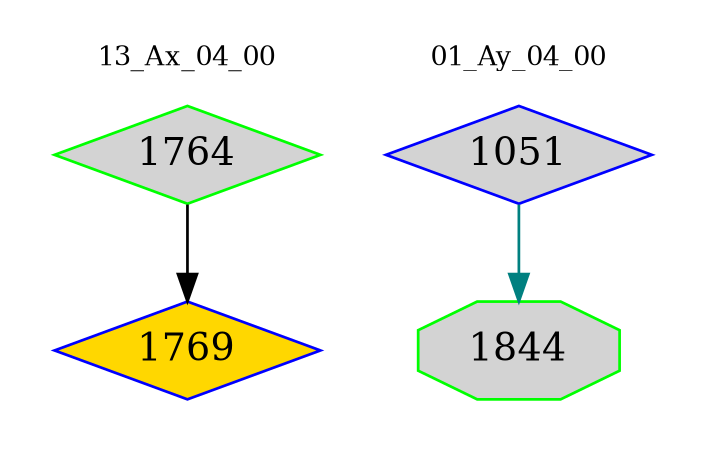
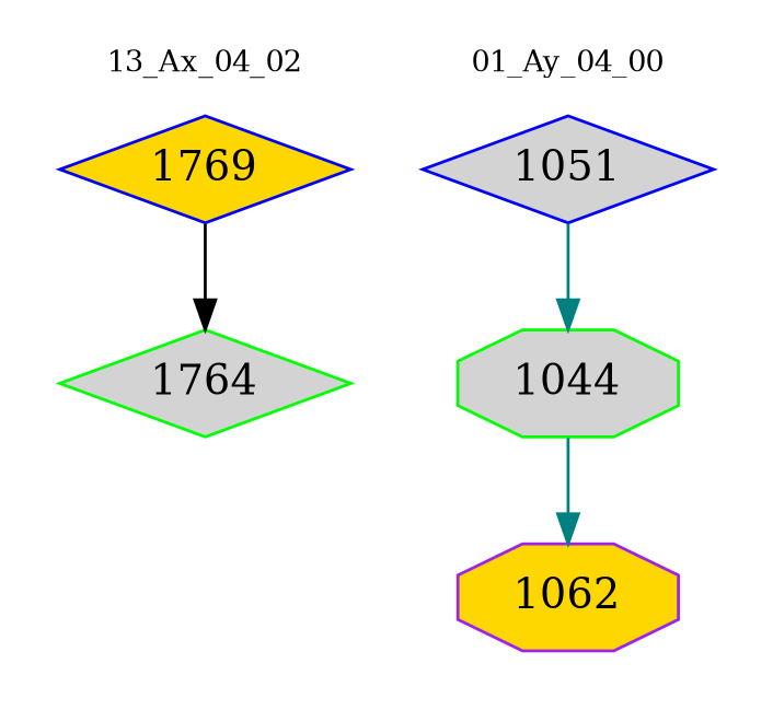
  digraph {
    node [color=green fillcolor=lightgrey shape=diamond style=filled]
    edge [color=teal]
    n1 [label=1764]
    n2 [color=blue fillcolor=gold label=1769]
-   n3 [label=1844 shape=octagon]
+   n3 [label=1044 shape=octagon]
    n4 [color=blue label=1051]
+   n5 [color=purple fillcolor=gold label=1062 shape=octagon]
    subgraph cluster_1 {
      color=white
      fontsize=10
-     label="13_Ax_04_00"
+     label="13_Ax_04_02"
      n1
      n2
    }
    subgraph cluster_2 {
      color=white
      fontsize=10
      label="01_Ay_04_00"
      n3
      n4
+     n5
    }
-   n1 -> n2 [color=black]
+   n2 -> n1 [color=black]
+   n3 -> n5
    n4 -> n3
  }
